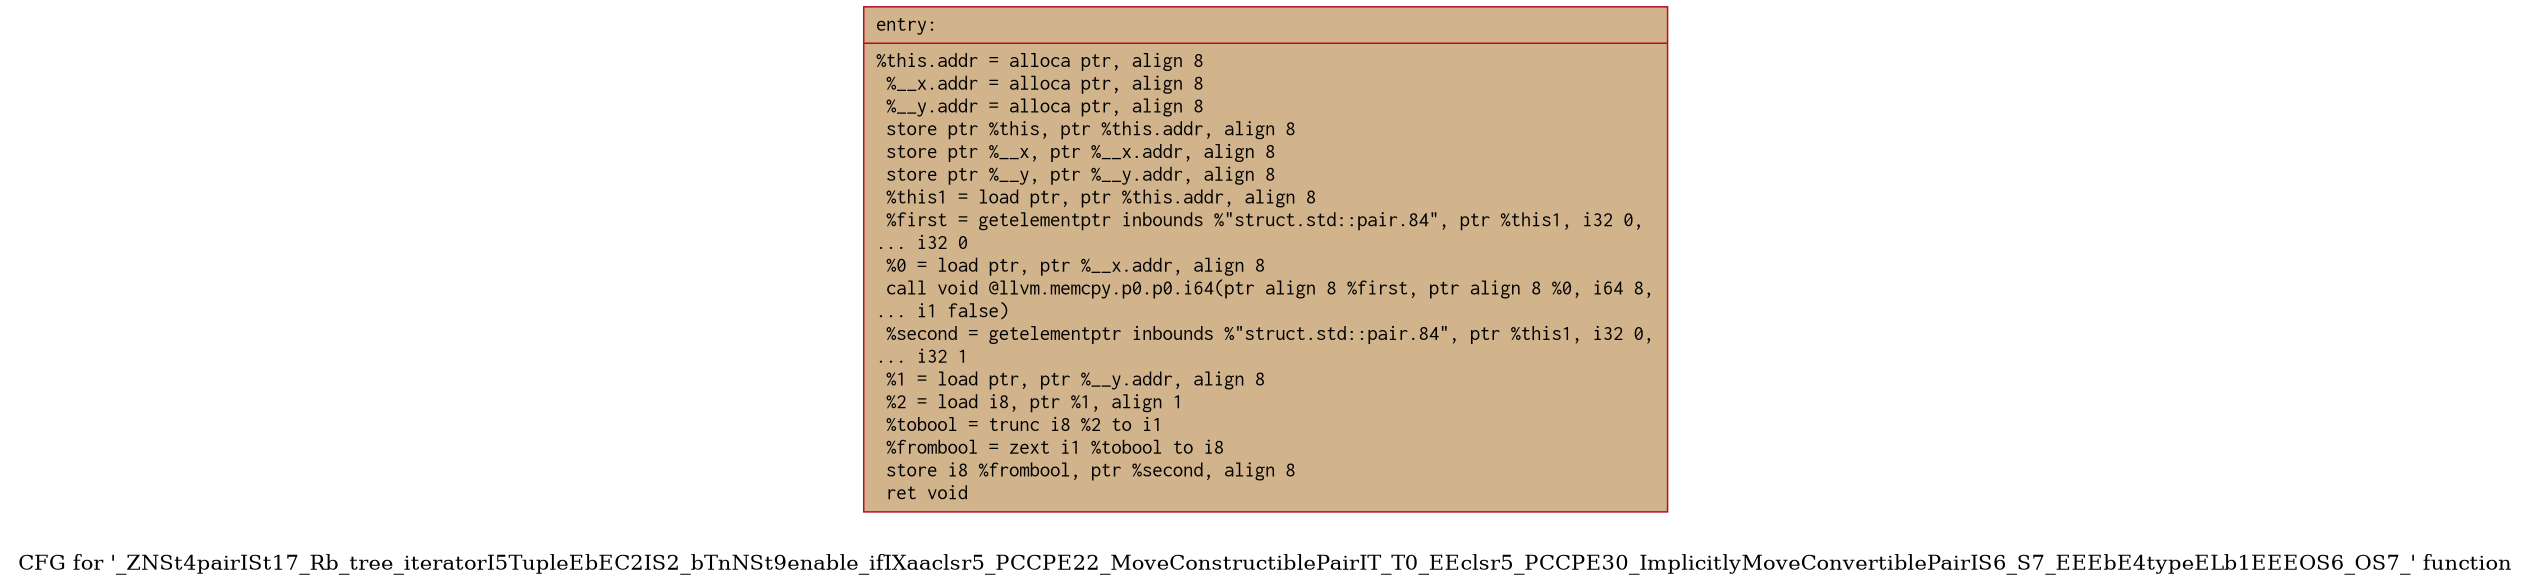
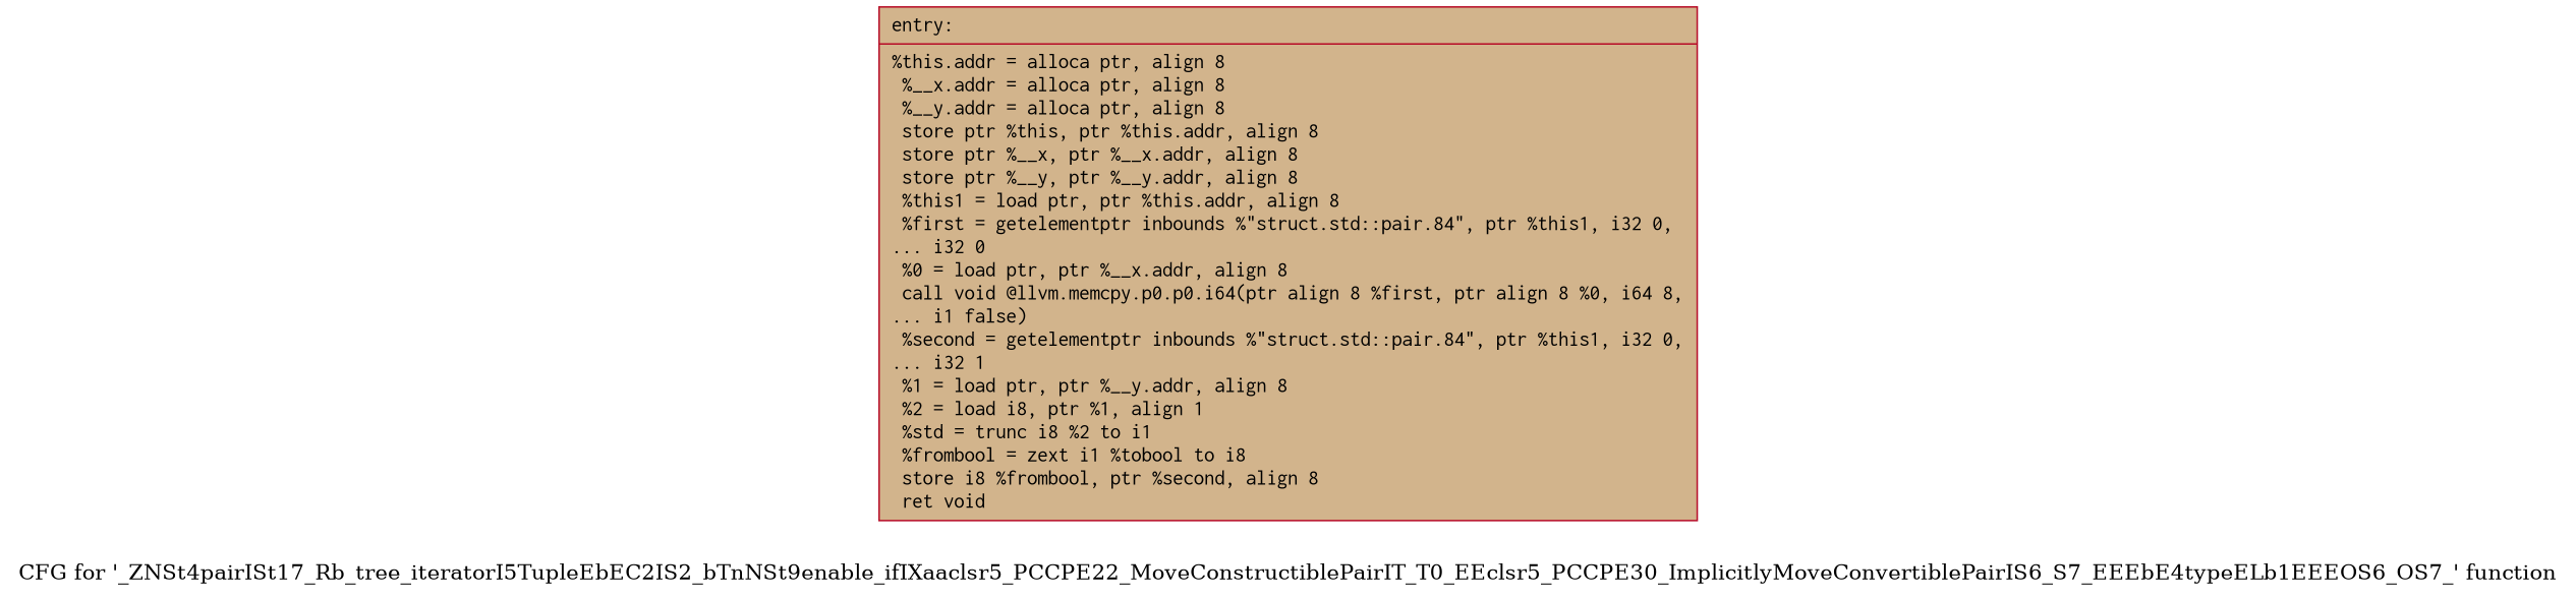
  digraph {
    label="CFG for '_ZNSt4pairISt17_Rb_tree_iteratorI5TupleEbEC2IS2_bTnNSt9enable_ifIXaaclsr5_PCCPE22_MoveConstructiblePairIT_T0_EEclsr5_PCCPE30_ImplicitlyMoveConvertiblePairIS6_S7_EEEbE4typeELb1EEEOS6_OS7_' function"
-   n1 [color="#b70d28ff" fillcolor=tan fontname=Courier label="{entry:\l|  %this.addr = alloca ptr, align 8\l  %__x.addr = alloca ptr, align 8\l  %__y.addr = alloca ptr, align 8\l  store ptr %this, ptr %this.addr, align 8\l  store ptr %__x, ptr %__x.addr, align 8\l  store ptr %__y, ptr %__y.addr, align 8\l  %this1 = load ptr, ptr %this.addr, align 8\l  %first = getelementptr inbounds %\"struct.std::pair.84\", ptr %this1, i32 0,\l... i32 0\l  %0 = load ptr, ptr %__x.addr, align 8\l  call void @llvm.memcpy.p0.p0.i64(ptr align 8 %first, ptr align 8 %0, i64 8,\l... i1 false)\l  %second = getelementptr inbounds %\"struct.std::pair.84\", ptr %this1, i32 0,\l... i32 1\l  %1 = load ptr, ptr %__y.addr, align 8\l  %2 = load i8, ptr %1, align 1\l  %tobool = trunc i8 %2 to i1\l  %frombool = zext i1 %tobool to i8\l  store i8 %frombool, ptr %second, align 8\l  ret void\l}" shape=record style=filled]
+   n1 [color="#b70d28ff" fillcolor=tan fontname=Courier label="{entry:\l|  %this.addr = alloca ptr, align 8\l  %__x.addr = alloca ptr, align 8\l  %__y.addr = alloca ptr, align 8\l  store ptr %this, ptr %this.addr, align 8\l  store ptr %__x, ptr %__x.addr, align 8\l  store ptr %__y, ptr %__y.addr, align 8\l  %this1 = load ptr, ptr %this.addr, align 8\l  %first = getelementptr inbounds %\"struct.std::pair.84\", ptr %this1, i32 0,\l... i32 0\l  %0 = load ptr, ptr %__x.addr, align 8\l  call void @llvm.memcpy.p0.p0.i64(ptr align 8 %first, ptr align 8 %0, i64 8,\l... i1 false)\l  %second = getelementptr inbounds %\"struct.std::pair.84\", ptr %this1, i32 0,\l... i32 1\l  %1 = load ptr, ptr %__y.addr, align 8\l  %2 = load i8, ptr %1, align 1\l  %std = trunc i8 %2 to i1\l  %frombool = zext i1 %tobool to i8\l  store i8 %frombool, ptr %second, align 8\l  ret void\l}" shape=record style=filled]
  }
